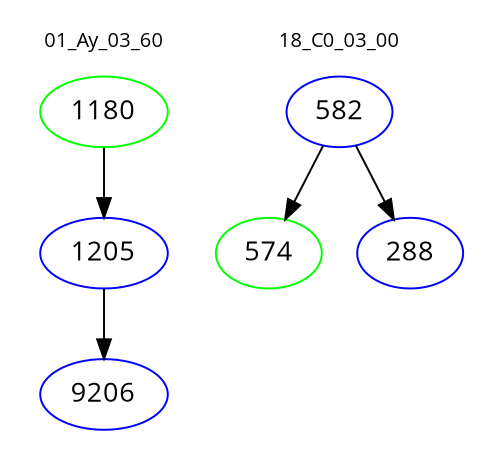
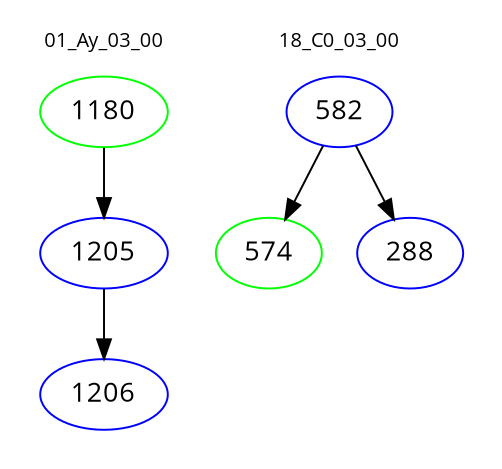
  digraph {
    fontname="Open Sans"
    node [color=blue fontname="Open Sans"]
    edge [color=black fontname="Open Sans"]
    n1 [label=1205]
    n2 [color=green label=1180]
-   n3 [label=9206]
+   n3 [label=1206]
    n4 [label=582]
    n5 [color=green label=574]
    n6 [label=288]
    subgraph cluster_1 {
      color=white
      fontsize=10
-     label="01_Ay_03_60"
+     label="01_Ay_03_00"
      n1
      n2
      n3
    }
    subgraph cluster_2 {
      color=white
      fontsize=10
      label="18_C0_03_00"
      n4
      n5
      n6
    }
    n1 -> n3
    n2 -> n1
    n4 -> n5
    n4 -> n6
  }
